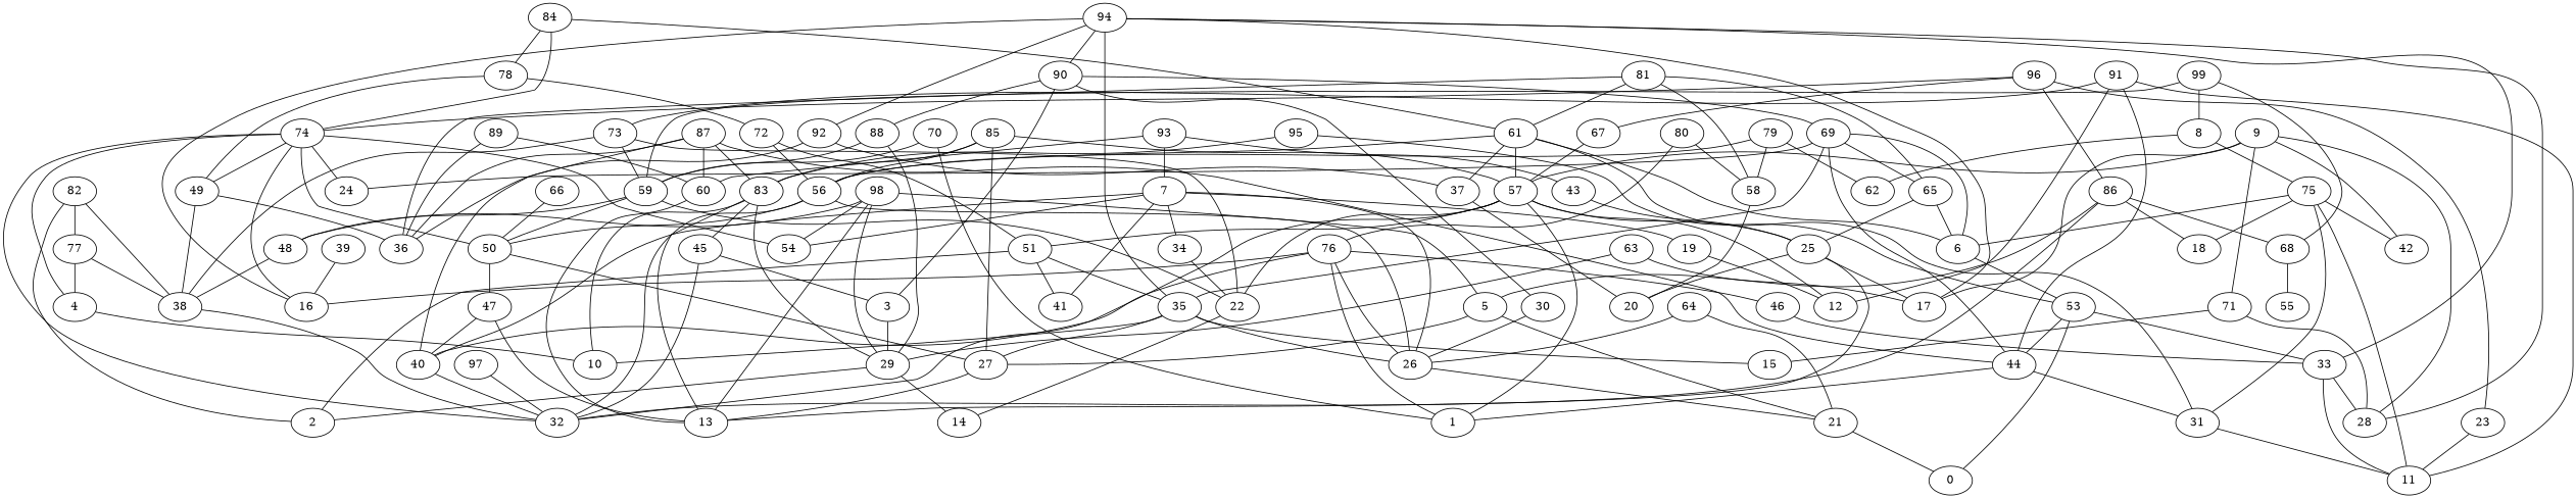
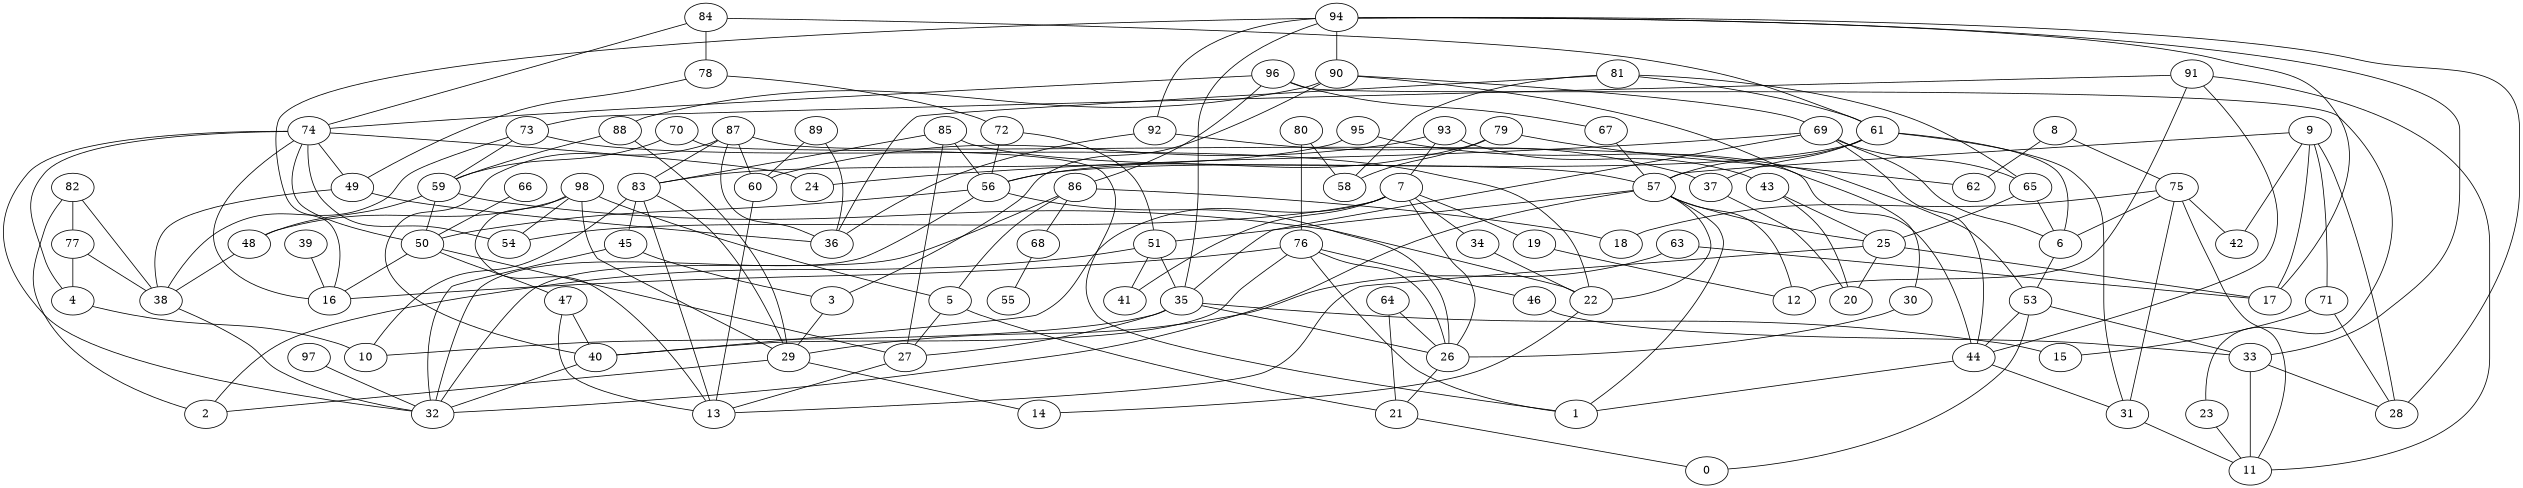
  digraph {
    edge [color=black dir=none]
    49
    38
    36
    32
    91
    73
    44
    11
    12
    59
    22
    39
    16
    77
    4
    94
    17
    92
    35
    90
    28
    33
    63
    29
    3
    2
    14
    68
    55
    13
    87
    60
    83
    40
    31
    1
    50
    48
    72
    56
    51
    26
    37
    20
    80
    58
    76
    53
    0
    82
    89
    93
    43
    7
-   99
    8
    25
    21
    79
    62
    15
    10
    27
    75
    42
    18
    6
    45
    64
    34
    30
    69
    88
    24
    65
    9
    71
    57
    47
    67
    95
    81
    61
    98
    5
    54
    96
    74
    23
    86
    85
    46
    41
    97
    70
    66
    84
    78
    19
    subgraph sub_1 {
      49
      38
      36
      32
      91
      73
      44
      11
      12
      59
      22
      39
      16
      77
      4
      94
      17
      92
      35
      90
      28
      33
      63
      29
      3
      2
      14
      68
      55
      13
      87
      60
      83
      40
      31
      1
      50
      48
      72
      56
      51
      26
      37
      20
      80
      58
      76
      53
      0
      82
      89
      93
      43
      7
-     99
      8
      25
      21
      79
      62
      15
      10
      27
      75
      42
      18
      6
      45
      64
      34
      30
      69
      88
      24
      65
      9
      71
      57
      47
      67
      95
      81
      61
      98
      5
      54
      96
      74
      23
      86
      85
      46
      41
      97
      70
      66
      84
      78
      19
    }
    49 -> 38
    49 -> 36
    38 -> 32
    91 -> 73
    91 -> 44
    91 -> 11
    91 -> 12
    73 -> 38
    73 -> 59
    73 -> 22
    44 -> 31
    44 -> 1
    59 -> 22
    59 -> 50
    59 -> 48
    22 -> 14
    39 -> 16
    77 -> 38
    77 -> 4
    4 -> 10
    94 -> 16
    94 -> 17
    94 -> 92
    94 -> 35
    94 -> 90
    94 -> 28
    94 -> 33
    92 -> 36
    92 -> 37
    35 -> 26
    35 -> 15
    35 -> 10
    35 -> 27
    90 -> 3
    90 -> 30
    90 -> 69
    90 -> 88
    33 -> 11
    33 -> 28
    63 -> 17
    63 -> 29
    29 -> 2
    29 -> 14
    3 -> 29
    68 -> 55
    87 -> 36
    87 -> 44
    87 -> 60
    87 -> 83
    87 -> 40
    60 -> 13
    83 -> 29
    83 -> 13
    83 -> 10
    83 -> 45
    40 -> 32
    31 -> 11
+   50 -> 16
    50 -> 27
    50 -> 47
    48 -> 38
    72 -> 56
    72 -> 51
    56 -> 32
    56 -> 50
    56 -> 26
    51 -> 35
    51 -> 2
    51 -> 41
    26 -> 21
    37 -> 20
    80 -> 58
    80 -> 76
-   58 -> 20
+   43 -> 20
    76 -> 16
    76 -> 40
    76 -> 1
    76 -> 26
    76 -> 46
    53 -> 44
    53 -> 33
    53 -> 0
    82 -> 38
    82 -> 77
    82 -> 2
    89 -> 36
    89 -> 60
    93 -> 60
    93 -> 43
    93 -> 7
    43 -> 25
    7 -> 40
    7 -> 26
    7 -> 34
    7 -> 54
    7 -> 41
    7 -> 19
-   99 -> 59
-   99 -> 68
-   99 -> 8
    8 -> 62
    8 -> 75
    25 -> 17
    25 -> 13
    25 -> 20
    21 -> 0
    79 -> 56
    79 -> 58
    79 -> 62
    27 -> 13
    75 -> 11
    75 -> 31
    75 -> 42
    75 -> 18
    75 -> 6
    6 -> 53
    45 -> 32
    45 -> 3
    64 -> 26
    64 -> 21
    34 -> 22
    30 -> 26
    69 -> 44
    69 -> 35
    69 -> 6
    69 -> 24
    69 -> 65
    88 -> 59
    88 -> 29
    65 -> 25
    65 -> 6
    9 -> 17
    9 -> 28
    9 -> 42
    9 -> 71
    9 -> 57
    71 -> 28
    71 -> 15
    57 -> 32
    57 -> 12
    57 -> 22
    57 -> 1
    57 -> 51
    57 -> 25
    47 -> 13
    47 -> 40
    67 -> 57
    95 -> 83
    95 -> 53
    81 -> 36
    81 -> 58
    81 -> 65
    81 -> 61
    61 -> 31
    61 -> 56
    61 -> 37
    61 -> 6
    61 -> 57
    98 -> 29
    98 -> 13
    98 -> 48
    98 -> 5
    98 -> 54
    5 -> 21
    5 -> 27
    96 -> 67
    96 -> 74
    96 -> 23
    96 -> 86
    74 -> 49
    74 -> 32
    74 -> 16
    74 -> 4
    74 -> 50
    74 -> 24
    74 -> 54
    23 -> 11
    86 -> 32
    86 -> 68
    86 -> 18
    86 -> 5
    85 -> 83
    85 -> 56
    85 -> 27
    85 -> 57
    46 -> 33
    97 -> 32
    70 -> 59
    70 -> 1
    66 -> 50
    84 -> 61
    84 -> 74
    84 -> 78
    78 -> 49
    78 -> 72
    19 -> 12
  }
